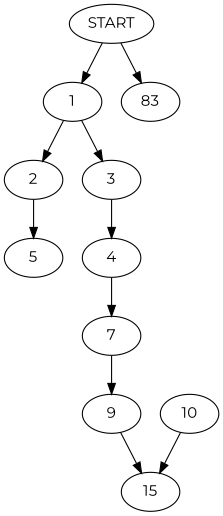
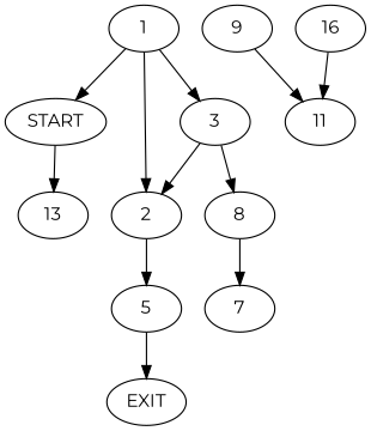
  digraph {
    fontname=Montserrat
    node [fontname=Montserrat]
    edge [fontname=Montserrat]
    n1 [label=START]
    1
-   13 [label=83]
+   13
    2
    3
+   n6 [label=EXIT]
    5
-   4
+   4 [label=8]
    7
    9
-   11 [label=15]
-   10
-   n1 -> 1
+   11
+   10 [label=16]
+   1 -> n1
    n1 -> 13
    1 -> 2
    1 -> 3
    2 -> 5
+   3 -> 2
    3 -> 4
+   5 -> n6
    4 -> 7
-   7 -> 9
    9 -> 11
    10 -> 11
  }
